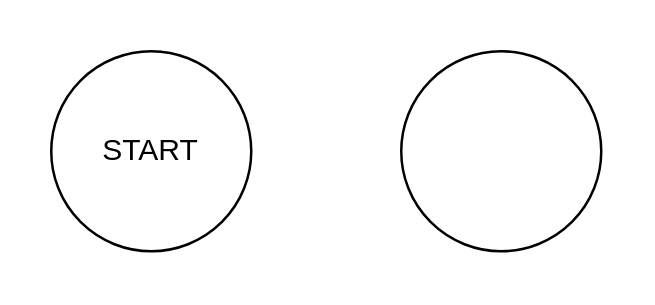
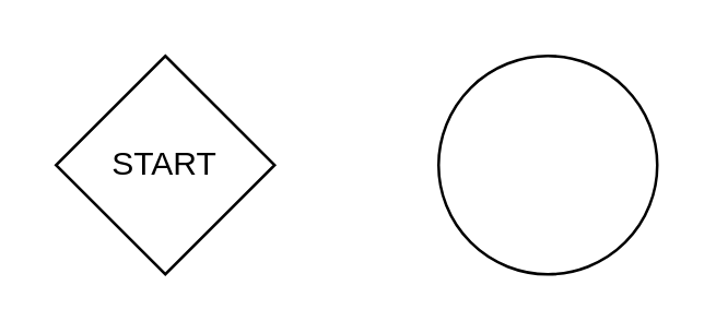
  <mxCell id="0" />
  <mxCell id="1" parent="0" />
- <mxCell id="2" value="START" style="ellipse;whiteSpace=wrap;html=1;aspect=fixed;" vertex="1" parent="1"><mxGeometry x="20" y="20" width="80" height="80" as="geometry" /></mxCell>
+ <mxCell id="2" value="START" style="rhombus;whiteSpace=wrap;html=1;aspect=fixed;" vertex="1" parent="1"><mxGeometry x="20" y="20" width="80" height="80" as="geometry" /></mxCell>
  <mxCell id="3" value="" style="ellipse;whiteSpace=wrap;html=1;aspect=fixed;" vertex="1" parent="1"><mxGeometry x="160" y="20" width="80" height="80" as="geometry" /></mxCell>
